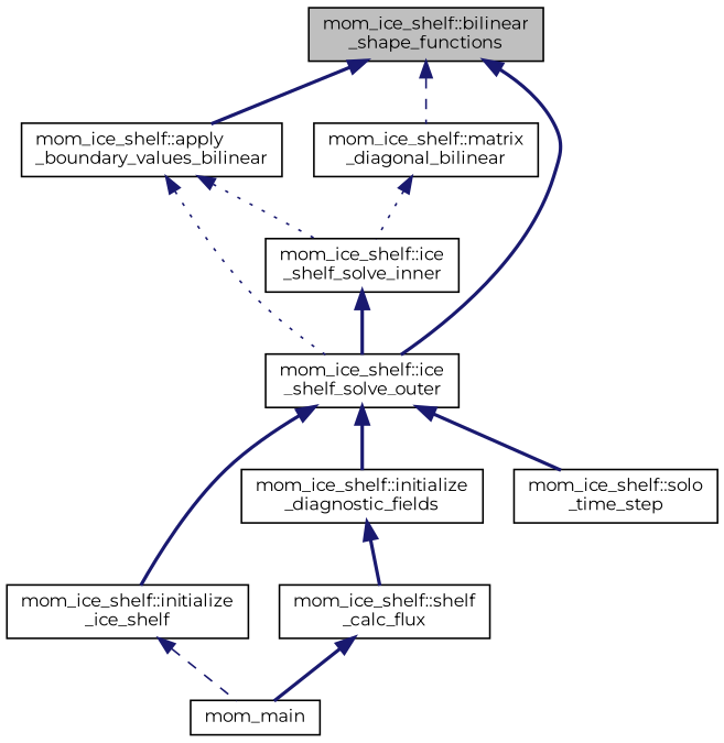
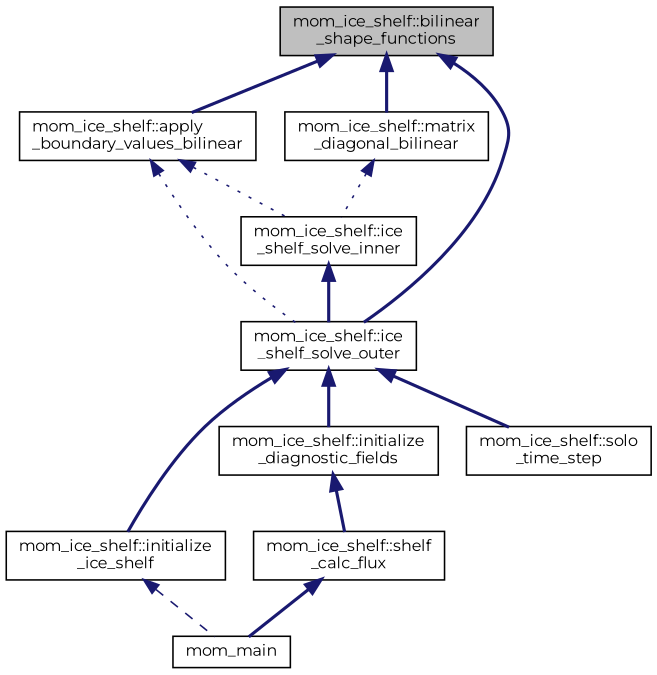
  digraph {
    fontname=Montserrat
    rankdir=TB
    node [color=black fillcolor=white fontname=Montserrat fontsize=10 shape=record style=filled]
    edge [color=midnightblue dir=back fontname=Montserrat fontsize=10 labelfontname=Helvetica labelfontsize=10 style=bold]
    n1 [fillcolor=grey75 fontcolor=black height=0.2 label="mom_ice_shelf::bilinear\l_shape_functions" width=0.4]
    n2 [height=0.2 label="mom_ice_shelf::apply\l_boundary_values_bilinear" width=0.4]
    n3 [height=0.2 label="mom_ice_shelf::ice\l_shelf_solve_outer" width=0.4]
    n4 [height=0.2 label="mom_ice_shelf::matrix\l_diagonal_bilinear" width=0.4]
    n5 [height=0.2 label="mom_ice_shelf::ice\l_shelf_solve_inner" width=0.4]
    n6 [height=0.2 label="mom_ice_shelf::initialize\l_ice_shelf" width=0.4]
    n7 [height=0.2 label="mom_ice_shelf::initialize\l_diagnostic_fields" width=0.4]
    n8 [height=0.2 label="mom_ice_shelf::solo\l_time_step" width=0.4]
    n9 [height=0.2 label="mom_ice_shelf::shelf\l_calc_flux" width=0.4]
    n10 [height=0.2 label=mom_main width=0.4]
    n1 -> n2
    n1 -> n3
-   n1 -> n4 [style=dashed]
+   n1 -> n4
    n2 -> n3 [style=dotted]
    n2 -> n5 [style=dotted]
    n3 -> n6
    n3 -> n7
    n3 -> n8
    n4 -> n5 [style=dotted]
    n5 -> n3
    n6 -> n10 [style=dashed]
    n7 -> n9
    n9 -> n10
  }
